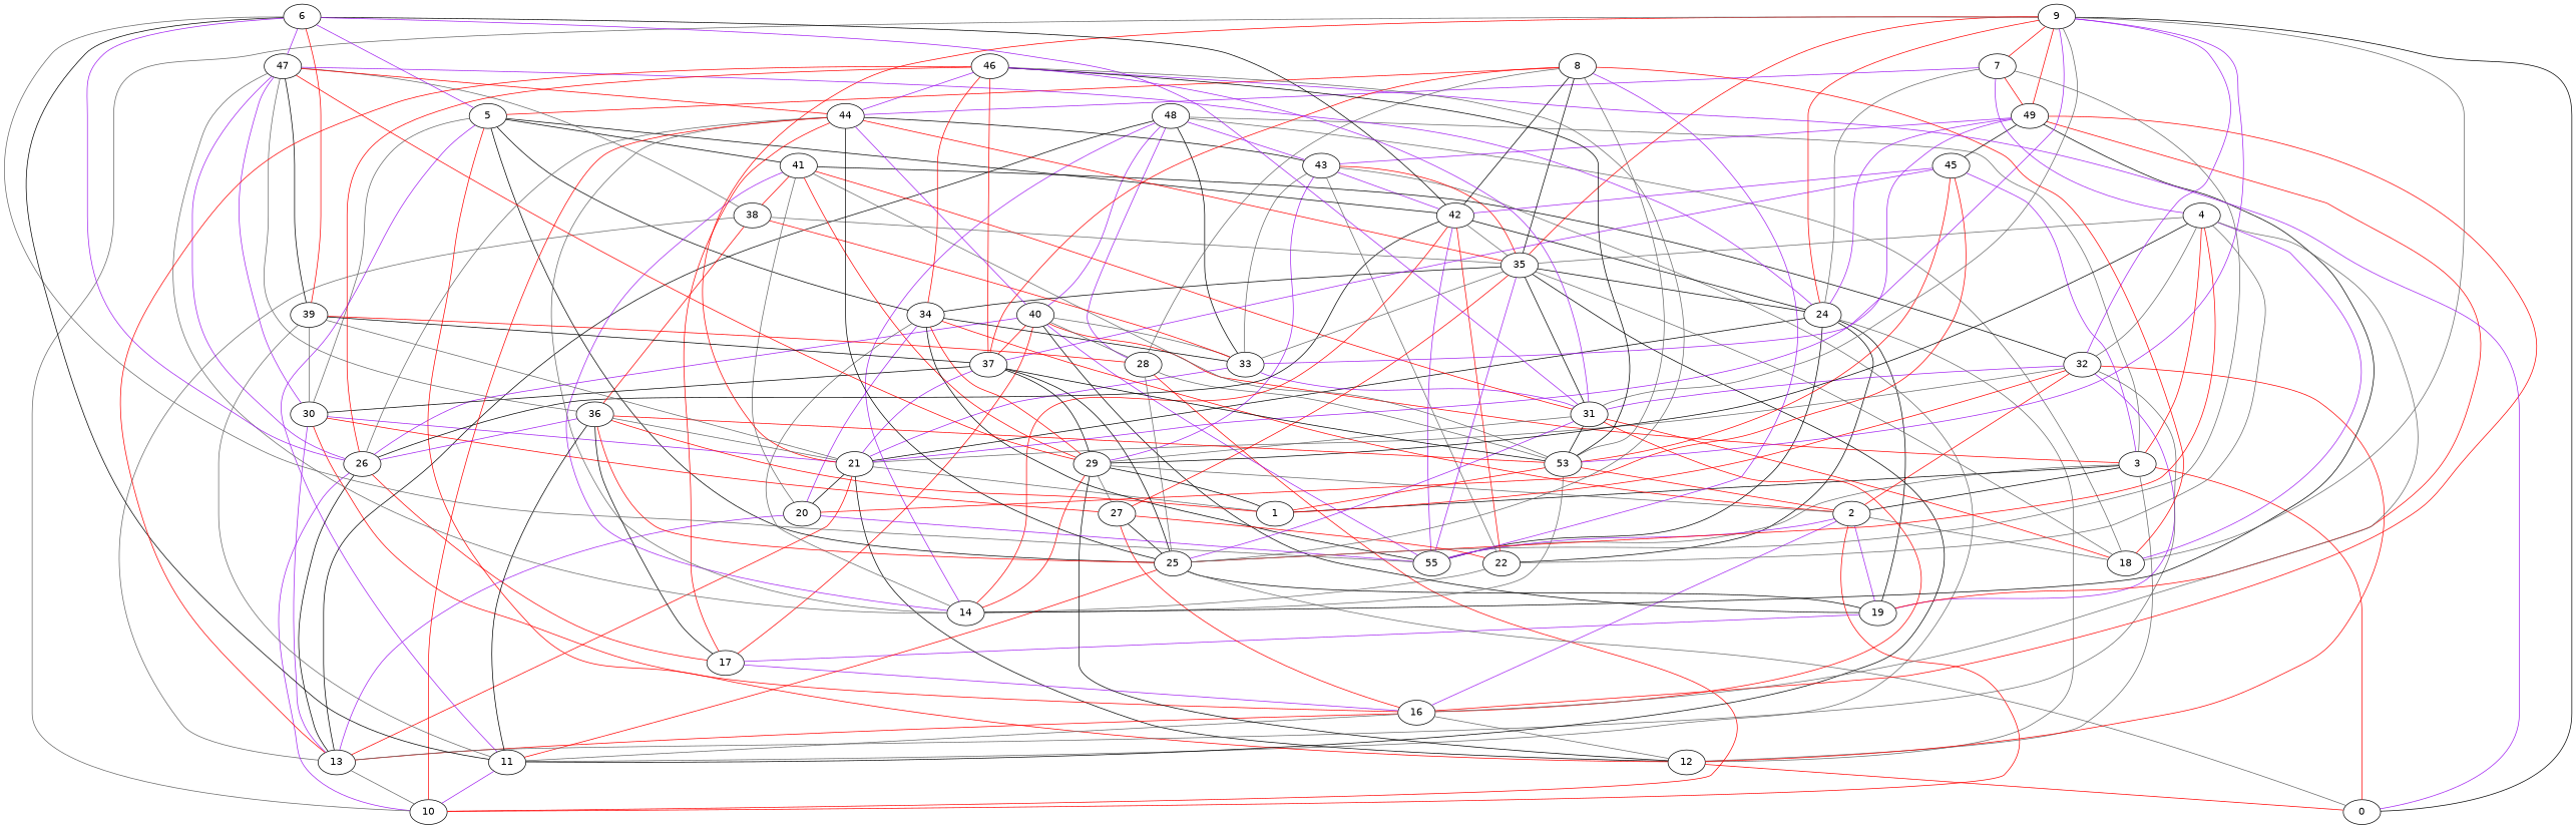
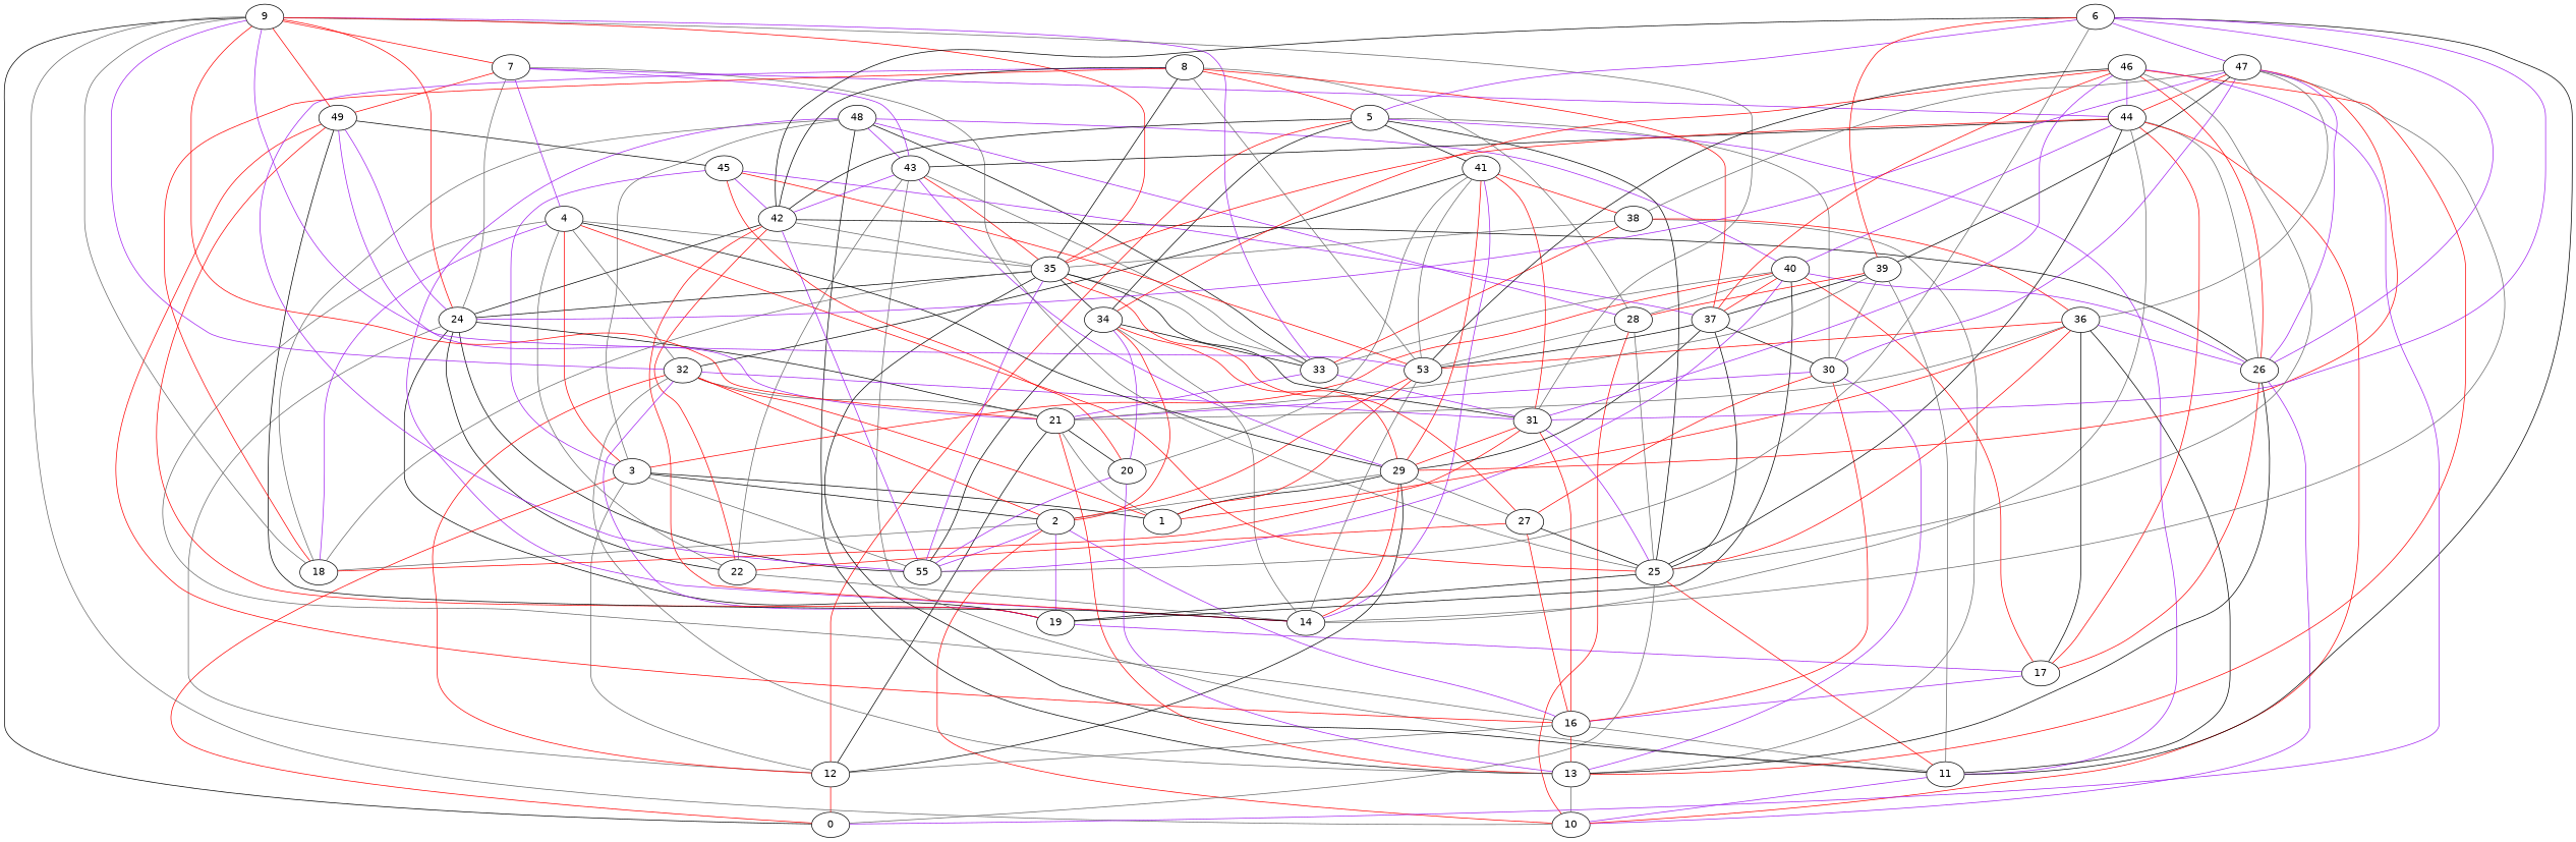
  digraph {
    fontname="DejaVu Sans"
    node [fontname="DejaVu Sans"]
    edge [color=red dir=none fontname="DejaVu Sans"]
    24
    19
    12
    22
    n5 [label=55]
    21
    17
    0
    48
    14
    18
    3
    33
    28
    13
    40
    43
    1
    2
    5
    30
    41
    34
    42
    25
    11
    16
    27
    29
    n30 [label=53]
    32
    31
    38
    20
    35
    26
    49
    45
    37
    4
    9
    7
    10
    44
    8
    36
    47
    39
    6
    46
    subgraph sub_1 {
      24
      19
      12
      22
      n5
      21
      17
      0
      48
      14
      18
      3
      33
      28
      13
      40
      43
      1
      2
      5
      30
      41
      34
      42
      25
      11
      16
      27
      29
      n30
      32
      31
      38
      20
      35
      26
      49
      45
      37
      4
      9
      7
      10
      44
      8
      36
      47
      39
      6
      46
    }
    24 -> 19 [color=black]
    24 -> 12 [color=gray40]
    24 -> 22 [color=black]
    24 -> n5 [color=black]
    24 -> 21 [color=black]
    19 -> 17 [color=purple]
    12 -> 0
    22 -> 14 [color=gray40]
    21 -> 12 [color=black]
    21 -> 13
    21 -> 1 [color=gray40]
    21 -> 20 [color=black]
    17 -> 16 [color=purple]
    48 -> 14 [color=purple]
    48 -> 18 [color=gray40]
    48 -> 3 [color=gray40]
    48 -> 33 [color=black]
    48 -> 28 [color=purple]
    48 -> 13 [color=black]
    48 -> 40 [color=purple]
    48 -> 43 [color=purple]
    3 -> 12 [color=gray40]
    3 -> n5 [color=gray40]
    3 -> 0
    3 -> 1 [color=black]
    3 -> 2 [color=black]
    33 -> 21 [color=purple]
    33 -> 31 [color=purple]
    28 -> 25 [color=gray40]
    28 -> n30 [color=gray40]
    28 -> 10
    13 -> 10 [color=gray40]
    40 -> 19 [color=black]
    40 -> n5 [color=purple]
    40 -> 17
    40 -> 3
    40 -> 33 [color=gray40]
    40 -> 28 [color=gray40]
    40 -> 26 [color=purple]
    40 -> 37
    43 -> 22 [color=gray40]
    43 -> 33 [color=gray40]
    43 -> 42 [color=purple]
    43 -> 11 [color=gray40]
    43 -> 29 [color=purple]
    43 -> 35
    2 -> 19 [color=purple]
    2 -> n5 [color=purple]
    2 -> 18 [color=gray40]
    2 -> 16 [color=purple]
    2 -> 10
    5 -> 12
    5 -> 30 [color=gray40]
    5 -> 41 [color=black]
    5 -> 34 [color=black]
    5 -> 42 [color=black]
    5 -> 25 [color=black]
    5 -> 11 [color=purple]
    30 -> 21 [color=purple]
    30 -> 13 [color=purple]
    30 -> 16
    30 -> 27
    41 -> 14 [color=purple]
    41 -> 29
    41 -> n30 [color=gray40]
    41 -> 32 [color=black]
    41 -> 31
    41 -> 38
    41 -> 20 [color=gray40]
    34 -> n5 [color=black]
    34 -> 14 [color=gray40]
    34 -> 33 [color=black]
    34 -> 2
    34 -> 29
    34 -> 20 [color=purple]
    42 -> 24 [color=black]
    42 -> 22
    42 -> n5 [color=purple]
    42 -> 14
    42 -> 35 [color=gray40]
    42 -> 26 [color=black]
    25 -> 19 [color=black]
    25 -> 0 [color=gray40]
    25 -> 11
    11 -> 10 [color=purple]
    16 -> 12 [color=gray40]
    16 -> 13
    16 -> 11 [color=gray40]
    27 -> 22
    27 -> 25 [color=black]
    27 -> 16
    29 -> 12 [color=black]
    29 -> 14
    29 -> 1 [color=black]
    29 -> 2 [color=gray40]
    29 -> 27 [color=gray40]
    n30 -> 14 [color=gray40]
    n30 -> 1
    n30 -> 2
    32 -> 19 [color=purple]
    32 -> 12
    32 -> 21 [color=gray40]
    32 -> 13 [color=gray40]
    32 -> 1
    32 -> 2
    32 -> 31 [color=purple]
    31 -> 18
    31 -> 25 [color=purple]
    31 -> 16
-   31 -> 29 [color=gray40]
-   31 -> n30 [color=black]
+   31 -> 29
    38 -> 33
    38 -> 13 [color=gray40]
    38 -> 35 [color=gray40]
    38 -> 36
    20 -> n5 [color=purple]
    20 -> 13 [color=purple]
    35 -> 24 [color=black]
    35 -> n5 [color=purple]
    35 -> 18 [color=gray40]
    35 -> 33 [color=gray40]
    35 -> 34 [color=black]
    35 -> 11 [color=black]
    35 -> 27
    35 -> 31 [color=black]
    26 -> 17
    26 -> 13 [color=black]
    26 -> 10 [color=purple]
    49 -> 24 [color=purple]
    49 -> 19
    49 -> 21 [color=purple]
    49 -> 14 [color=black]
    49 -> 16
    49 -> 45 [color=black]
    45 -> 3 [color=purple]
    45 -> 42 [color=purple]
    45 -> n30
    45 -> 20
    45 -> 37 [color=purple]
-   37 -> 21 [color=purple]
    37 -> 30 [color=black]
    37 -> 25 [color=black]
    37 -> 29 [color=black]
    37 -> n30 [color=black]
    4 -> 22 [color=gray40]
    4 -> 18 [color=purple]
    4 -> 3
    4 -> 25
    4 -> 16 [color=gray40]
    4 -> 29 [color=black]
    4 -> 32 [color=gray40]
    4 -> 35 [color=gray40]
    9 -> 24
    9 -> 21
    9 -> 0 [color=black]
    9 -> 18 [color=gray40]
    9 -> 33 [color=purple]
    9 -> n30 [color=purple]
    9 -> 32 [color=purple]
    9 -> 31 [color=gray40]
    9 -> 35
    9 -> 49
    9 -> 7
    9 -> 10 [color=gray40]
    7 -> 24 [color=gray40]
-   49 -> 43 [color=purple]
+   7 -> 43 [color=purple]
    7 -> 25 [color=gray40]
    7 -> 49
    7 -> 4 [color=purple]
    7 -> 44 [color=purple]
    44 -> 17
    44 -> 14 [color=gray40]
    44 -> 40 [color=purple]
    44 -> 43 [color=black]
    44 -> 25 [color=black]
    44 -> 35
    44 -> 26 [color=gray40]
    44 -> 10
    8 -> n5 [color=purple]
    8 -> 18
    8 -> 28 [color=gray40]
    8 -> 5
    8 -> 42 [color=black]
    8 -> n30 [color=gray40]
    8 -> 35 [color=black]
    8 -> 37
    36 -> 21 [color=gray40]
    36 -> 17 [color=black]
    36 -> 1
    36 -> 25
    36 -> 11 [color=black]
    36 -> n30
    36 -> 26 [color=purple]
    47 -> 24 [color=purple]
    47 -> 14 [color=gray40]
    47 -> 30 [color=purple]
    47 -> 29
    47 -> 38 [color=gray40]
    47 -> 26 [color=purple]
    47 -> 44
    47 -> 36 [color=gray40]
    47 -> 39 [color=black]
    39 -> 21 [color=gray40]
    39 -> 28
    39 -> 30 [color=gray40]
    39 -> 11 [color=gray40]
    39 -> 37 [color=black]
    6 -> n5 [color=gray40]
    6 -> 5 [color=purple]
    6 -> 42 [color=black]
    6 -> 11 [color=black]
    6 -> 31 [color=purple]
    6 -> 26 [color=purple]
    6 -> 47 [color=purple]
    6 -> 39
    46 -> 0 [color=purple]
    46 -> 13
    46 -> 34
    46 -> 25 [color=gray40]
    46 -> n30 [color=black]
    46 -> 31 [color=purple]
    46 -> 26
    46 -> 37
    46 -> 44 [color=purple]
  }
